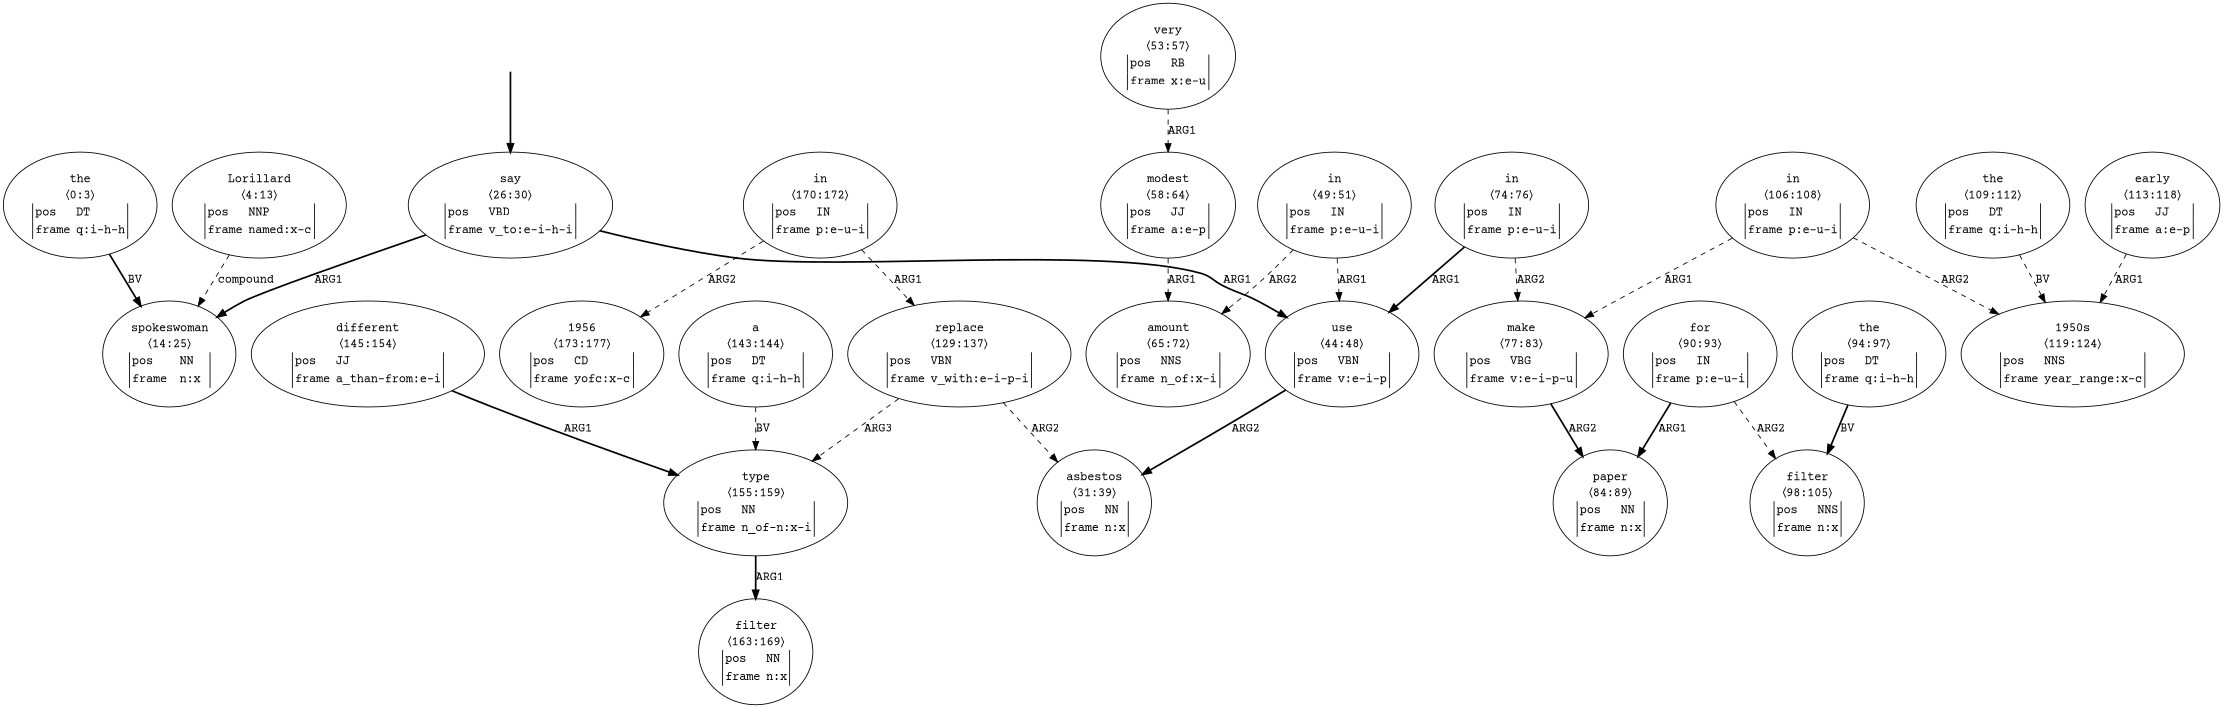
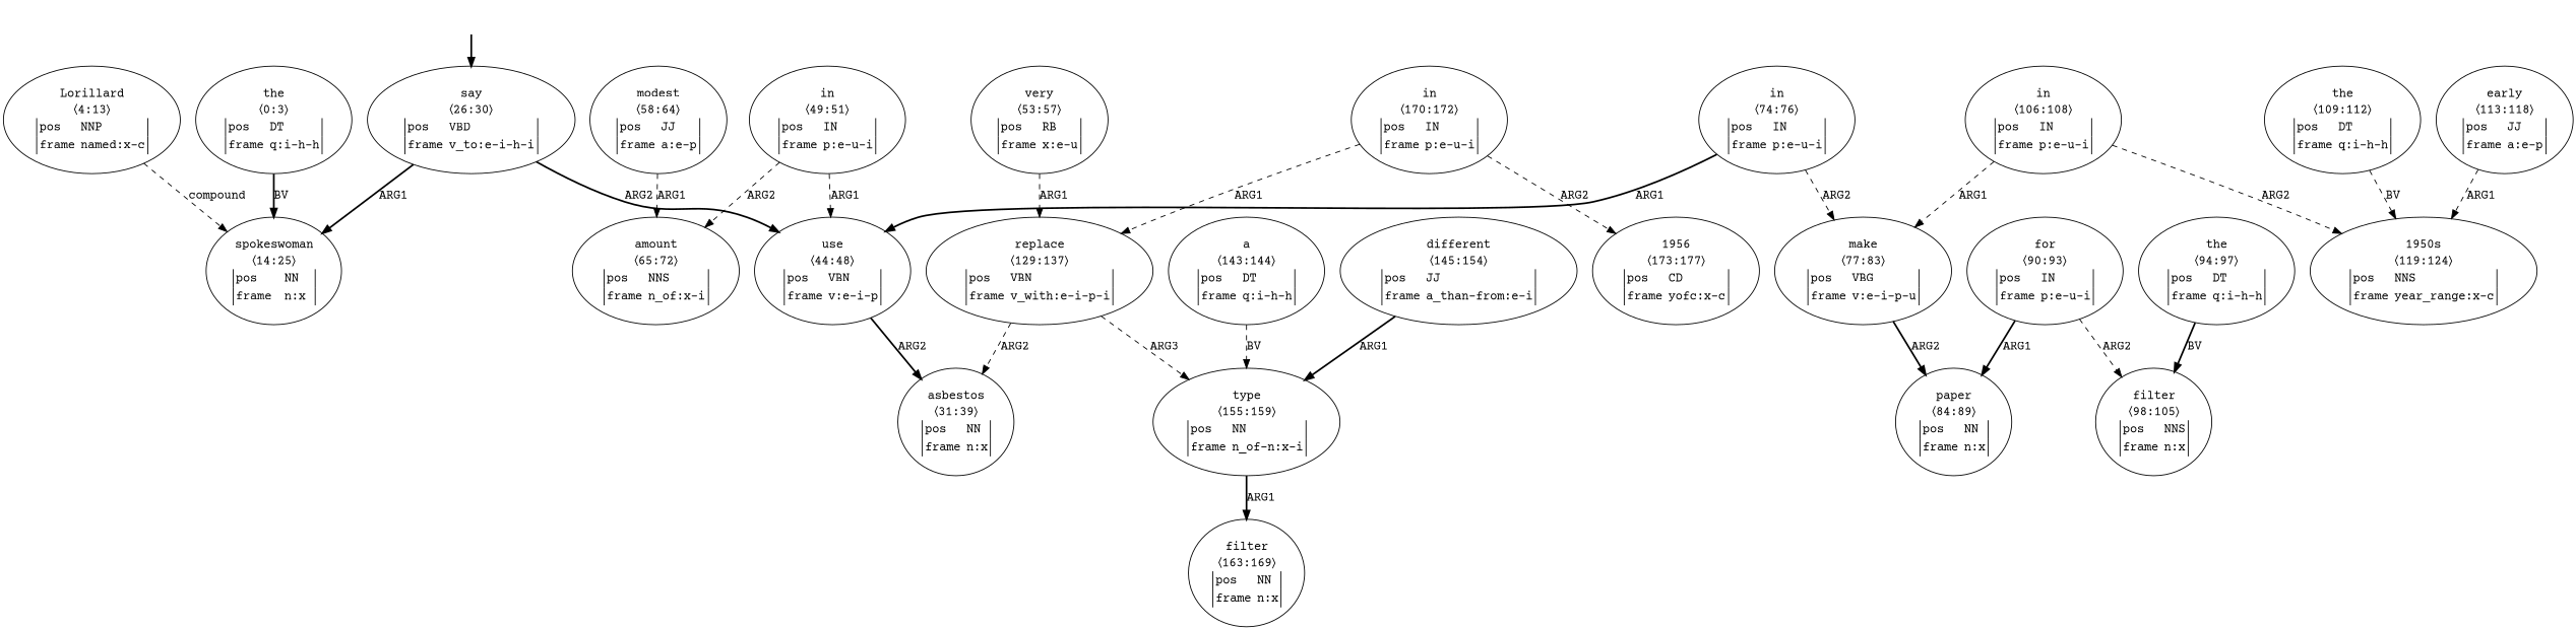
  digraph {
    fontname="Courier Prime"
    node [fontname="Courier Prime"]
    edge [fontname="Courier Prime" style=dashed]
    top [style=invis]
    n2 [label=<<table align="center" border="0" cellspacing="0"><tr><td colspan="2">say</td></tr><tr><td colspan="2">〈26:30〉</td></tr><tr><td sides="l" border="1" align="left">pos</td><td sides="r" border="1" align="left">VBD</td></tr><tr><td sides="l" border="1" align="left">frame</td><td sides="r" border="1" align="left">v_to:e-i-h-i</td></tr></table>>]
    n3 [label=<<table align="center" border="0" cellspacing="0"><tr><td colspan="2">spokeswoman</td></tr><tr><td colspan="2">〈14:25〉</td></tr><tr><td sides="l" border="1" align="left">pos</td><td sides="r" border="1" align="left">NN</td></tr><tr><td sides="l" border="1" align="left">frame</td><td sides="r" border="1" align="left">n:x</td></tr></table>>]
    n4 [label=<<table align="center" border="0" cellspacing="0"><tr><td colspan="2">use</td></tr><tr><td colspan="2">〈44:48〉</td></tr><tr><td sides="l" border="1" align="left">pos</td><td sides="r" border="1" align="left">VBN</td></tr><tr><td sides="l" border="1" align="left">frame</td><td sides="r" border="1" align="left">v:e-i-p</td></tr></table>>]
    n5 [label=<<table align="center" border="0" cellspacing="0"><tr><td colspan="2">asbestos</td></tr><tr><td colspan="2">〈31:39〉</td></tr><tr><td sides="l" border="1" align="left">pos</td><td sides="r" border="1" align="left">NN</td></tr><tr><td sides="l" border="1" align="left">frame</td><td sides="r" border="1" align="left">n:x</td></tr></table>>]
    n6 [label=<<table align="center" border="0" cellspacing="0"><tr><td colspan="2">the</td></tr><tr><td colspan="2">〈0:3〉</td></tr><tr><td sides="l" border="1" align="left">pos</td><td sides="r" border="1" align="left">DT</td></tr><tr><td sides="l" border="1" align="left">frame</td><td sides="r" border="1" align="left">q:i-h-h</td></tr></table>>]
    n7 [label=<<table align="center" border="0" cellspacing="0"><tr><td colspan="2">Lorillard</td></tr><tr><td colspan="2">〈4:13〉</td></tr><tr><td sides="l" border="1" align="left">pos</td><td sides="r" border="1" align="left">NNP</td></tr><tr><td sides="l" border="1" align="left">frame</td><td sides="r" border="1" align="left">named:x-c</td></tr></table>>]
    n8 [label=<<table align="center" border="0" cellspacing="0"><tr><td colspan="2">replace</td></tr><tr><td colspan="2">〈129:137〉</td></tr><tr><td sides="l" border="1" align="left">pos</td><td sides="r" border="1" align="left">VBN</td></tr><tr><td sides="l" border="1" align="left">frame</td><td sides="r" border="1" align="left">v_with:e-i-p-i</td></tr></table>>]
    n9 [label=<<table align="center" border="0" cellspacing="0"><tr><td colspan="2">type</td></tr><tr><td colspan="2">〈155:159〉</td></tr><tr><td sides="l" border="1" align="left">pos</td><td sides="r" border="1" align="left">NN</td></tr><tr><td sides="l" border="1" align="left">frame</td><td sides="r" border="1" align="left">n_of-n:x-i</td></tr></table>>]
    n10 [label=<<table align="center" border="0" cellspacing="0"><tr><td colspan="2">in</td></tr><tr><td colspan="2">〈49:51〉</td></tr><tr><td sides="l" border="1" align="left">pos</td><td sides="r" border="1" align="left">IN</td></tr><tr><td sides="l" border="1" align="left">frame</td><td sides="r" border="1" align="left">p:e-u-i</td></tr></table>>]
    n11 [label=<<table align="center" border="0" cellspacing="0"><tr><td colspan="2">amount</td></tr><tr><td colspan="2">〈65:72〉</td></tr><tr><td sides="l" border="1" align="left">pos</td><td sides="r" border="1" align="left">NNS</td></tr><tr><td sides="l" border="1" align="left">frame</td><td sides="r" border="1" align="left">n_of:x-i</td></tr></table>>]
    n12 [label=<<table align="center" border="0" cellspacing="0"><tr><td colspan="2">very</td></tr><tr><td colspan="2">〈53:57〉</td></tr><tr><td sides="l" border="1" align="left">pos</td><td sides="r" border="1" align="left">RB</td></tr><tr><td sides="l" border="1" align="left">frame</td><td sides="r" border="1" align="left">x:e-u</td></tr></table>>]
    n13 [label=<<table align="center" border="0" cellspacing="0"><tr><td colspan="2">modest</td></tr><tr><td colspan="2">〈58:64〉</td></tr><tr><td sides="l" border="1" align="left">pos</td><td sides="r" border="1" align="left">JJ</td></tr><tr><td sides="l" border="1" align="left">frame</td><td sides="r" border="1" align="left">a:e-p</td></tr></table>>]
    n14 [label=<<table align="center" border="0" cellspacing="0"><tr><td colspan="2">in</td></tr><tr><td colspan="2">〈74:76〉</td></tr><tr><td sides="l" border="1" align="left">pos</td><td sides="r" border="1" align="left">IN</td></tr><tr><td sides="l" border="1" align="left">frame</td><td sides="r" border="1" align="left">p:e-u-i</td></tr></table>>]
    n15 [label=<<table align="center" border="0" cellspacing="0"><tr><td colspan="2">make</td></tr><tr><td colspan="2">〈77:83〉</td></tr><tr><td sides="l" border="1" align="left">pos</td><td sides="r" border="1" align="left">VBG</td></tr><tr><td sides="l" border="1" align="left">frame</td><td sides="r" border="1" align="left">v:e-i-p-u</td></tr></table>>]
    n16 [label=<<table align="center" border="0" cellspacing="0"><tr><td colspan="2">paper</td></tr><tr><td colspan="2">〈84:89〉</td></tr><tr><td sides="l" border="1" align="left">pos</td><td sides="r" border="1" align="left">NN</td></tr><tr><td sides="l" border="1" align="left">frame</td><td sides="r" border="1" align="left">n:x</td></tr></table>>]
    n17 [label=<<table align="center" border="0" cellspacing="0"><tr><td colspan="2">for</td></tr><tr><td colspan="2">〈90:93〉</td></tr><tr><td sides="l" border="1" align="left">pos</td><td sides="r" border="1" align="left">IN</td></tr><tr><td sides="l" border="1" align="left">frame</td><td sides="r" border="1" align="left">p:e-u-i</td></tr></table>>]
    n18 [label=<<table align="center" border="0" cellspacing="0"><tr><td colspan="2">filter</td></tr><tr><td colspan="2">〈98:105〉</td></tr><tr><td sides="l" border="1" align="left">pos</td><td sides="r" border="1" align="left">NNS</td></tr><tr><td sides="l" border="1" align="left">frame</td><td sides="r" border="1" align="left">n:x</td></tr></table>>]
    n19 [label=<<table align="center" border="0" cellspacing="0"><tr><td colspan="2">the</td></tr><tr><td colspan="2">〈94:97〉</td></tr><tr><td sides="l" border="1" align="left">pos</td><td sides="r" border="1" align="left">DT</td></tr><tr><td sides="l" border="1" align="left">frame</td><td sides="r" border="1" align="left">q:i-h-h</td></tr></table>>]
    n20 [label=<<table align="center" border="0" cellspacing="0"><tr><td colspan="2">in</td></tr><tr><td colspan="2">〈106:108〉</td></tr><tr><td sides="l" border="1" align="left">pos</td><td sides="r" border="1" align="left">IN</td></tr><tr><td sides="l" border="1" align="left">frame</td><td sides="r" border="1" align="left">p:e-u-i</td></tr></table>>]
    n21 [label=<<table align="center" border="0" cellspacing="0"><tr><td colspan="2">1950s</td></tr><tr><td colspan="2">〈119:124〉</td></tr><tr><td sides="l" border="1" align="left">pos</td><td sides="r" border="1" align="left">NNS</td></tr><tr><td sides="l" border="1" align="left">frame</td><td sides="r" border="1" align="left">year_range:x-c</td></tr></table>>]
    n22 [label=<<table align="center" border="0" cellspacing="0"><tr><td colspan="2">the</td></tr><tr><td colspan="2">〈109:112〉</td></tr><tr><td sides="l" border="1" align="left">pos</td><td sides="r" border="1" align="left">DT</td></tr><tr><td sides="l" border="1" align="left">frame</td><td sides="r" border="1" align="left">q:i-h-h</td></tr></table>>]
    n23 [label=<<table align="center" border="0" cellspacing="0"><tr><td colspan="2">early</td></tr><tr><td colspan="2">〈113:118〉</td></tr><tr><td sides="l" border="1" align="left">pos</td><td sides="r" border="1" align="left">JJ</td></tr><tr><td sides="l" border="1" align="left">frame</td><td sides="r" border="1" align="left">a:e-p</td></tr></table>>]
    n24 [label=<<table align="center" border="0" cellspacing="0"><tr><td colspan="2">filter</td></tr><tr><td colspan="2">〈163:169〉</td></tr><tr><td sides="l" border="1" align="left">pos</td><td sides="r" border="1" align="left">NN</td></tr><tr><td sides="l" border="1" align="left">frame</td><td sides="r" border="1" align="left">n:x</td></tr></table>>]
    n25 [label=<<table align="center" border="0" cellspacing="0"><tr><td colspan="2">a</td></tr><tr><td colspan="2">〈143:144〉</td></tr><tr><td sides="l" border="1" align="left">pos</td><td sides="r" border="1" align="left">DT</td></tr><tr><td sides="l" border="1" align="left">frame</td><td sides="r" border="1" align="left">q:i-h-h</td></tr></table>>]
    n26 [label=<<table align="center" border="0" cellspacing="0"><tr><td colspan="2">different</td></tr><tr><td colspan="2">〈145:154〉</td></tr><tr><td sides="l" border="1" align="left">pos</td><td sides="r" border="1" align="left">JJ</td></tr><tr><td sides="l" border="1" align="left">frame</td><td sides="r" border="1" align="left">a_than-from:e-i</td></tr></table>>]
    n27 [label=<<table align="center" border="0" cellspacing="0"><tr><td colspan="2">in</td></tr><tr><td colspan="2">〈170:172〉</td></tr><tr><td sides="l" border="1" align="left">pos</td><td sides="r" border="1" align="left">IN</td></tr><tr><td sides="l" border="1" align="left">frame</td><td sides="r" border="1" align="left">p:e-u-i</td></tr></table>>]
    n28 [label=<<table align="center" border="0" cellspacing="0"><tr><td colspan="2">1956</td></tr><tr><td colspan="2">〈173:177〉</td></tr><tr><td sides="l" border="1" align="left">pos</td><td sides="r" border="1" align="left">CD</td></tr><tr><td sides="l" border="1" align="left">frame</td><td sides="r" border="1" align="left">yofc:x-c</td></tr></table>>]
    top -> n2 [style=bold]
    n2 -> n3 [label=ARG1 style=bold]
-   n2 -> n4 [label=ARG1 style=bold]
+   n2 -> n4 [label=ARG2 style=bold]
    n4 -> n5 [label=ARG2 style=bold]
    n6 -> n3 [label=BV style=bold]
    n7 -> n3 [label=compound]
    n8 -> n5 [label=ARG2]
    n8 -> n9 [label=ARG3]
    n9 -> n24 [label=ARG1 style=bold]
    n10 -> n4 [label=ARG1]
    n10 -> n11 [label=ARG2]
-   n12 -> n13 [label=ARG1]
+   n12 -> n8 [label=ARG1]
    n13 -> n11 [label=ARG1]
    n14 -> n4 [label=ARG1 style=bold]
    n14 -> n15 [label=ARG2]
    n15 -> n16 [label=ARG2 style=bold]
    n17 -> n16 [label=ARG1 style=bold]
    n17 -> n18 [label=ARG2]
    n19 -> n18 [label=BV style=bold]
    n20 -> n15 [label=ARG1]
    n20 -> n21 [label=ARG2]
    n22 -> n21 [label=BV]
    n23 -> n21 [label=ARG1]
    n25 -> n9 [label=BV]
    n26 -> n9 [label=ARG1 style=bold]
    n27 -> n8 [label=ARG1]
    n27 -> n28 [label=ARG2]
  }
